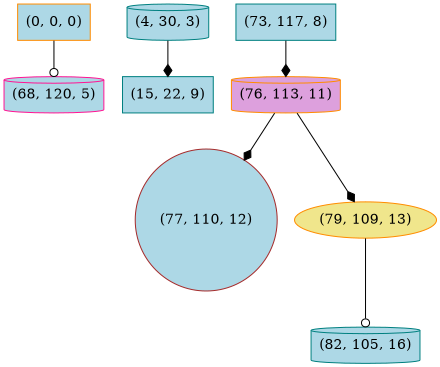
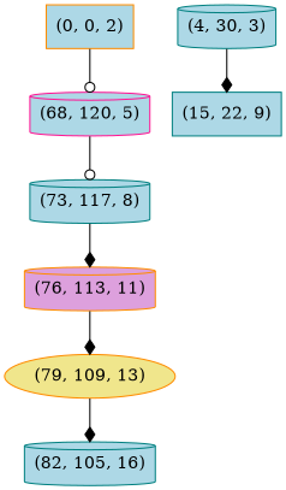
  digraph {
    node [color=teal fillcolor=lightblue shape=cylinder style=filled]
    edge [arrowhead=diamond]
-   "(0, 0, 0)" [color=darkorange shape=box]
+   "(0, 0, 0)" [color=darkorange shape=box label="(0, 0, 2)"]
    "(68, 120, 5)" [color=deeppink]
    "(4, 30, 3)"
    "(15, 22, 9)" [shape=box]
-   "(73, 117, 8)" [shape=box]
+   "(73, 117, 8)"
    "(76, 113, 11)" [color=darkorange fillcolor=plum]
-   "(77, 110, 12)" [color=brown shape=circle]
    "(79, 109, 13)" [color=darkorange fillcolor=khaki shape=ellipse]
    "(82, 105, 16)"
    "(0, 0, 0)" -> "(68, 120, 5)" [arrowhead=odot]
+   "(68, 120, 5)" -> "(73, 117, 8)" [arrowhead=odot]
    "(4, 30, 3)" -> "(15, 22, 9)"
    "(73, 117, 8)" -> "(76, 113, 11)"
-   "(76, 113, 11)" -> "(77, 110, 12)"
    "(76, 113, 11)" -> "(79, 109, 13)"
-   "(79, 109, 13)" -> "(82, 105, 16)" [arrowhead=odot]
+   "(79, 109, 13)" -> "(82, 105, 16)"
  }
